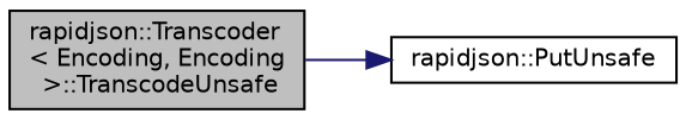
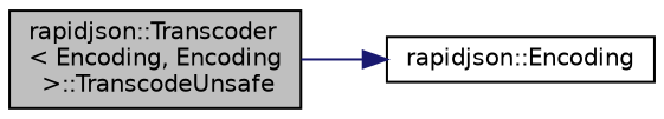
  digraph {
    rankdir=LR
    node [color=black fontname=Helvetica fontsize=10 shape=record style=filled]
    n1 [fillcolor=grey75 fontcolor=black height=0.2 label="rapidjson::Transcoder\l\< Encoding, Encoding\l \>::TranscodeUnsafe" width=0.4]
-   n2 [fillcolor=white height=0.2 label="rapidjson::PutUnsafe" width=0.4]
+   n2 [fillcolor=white height=0.2 label="rapidjson::Encoding" width=0.4]
    n1 -> n2 [color=midnightblue fontname=Helvetica fontsize=10 labelfontname=Helvetica labelfontsize=10 style=solid]
  }
